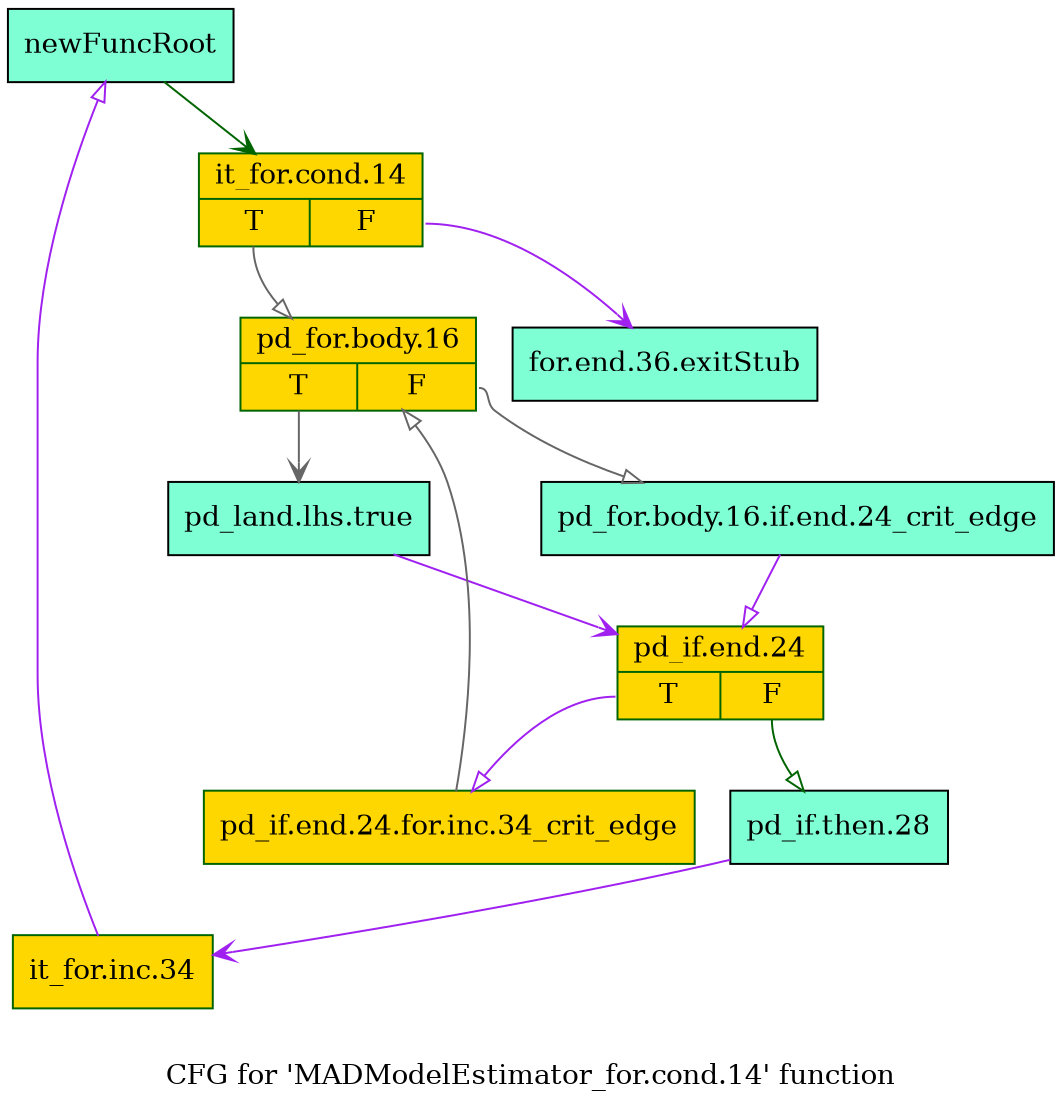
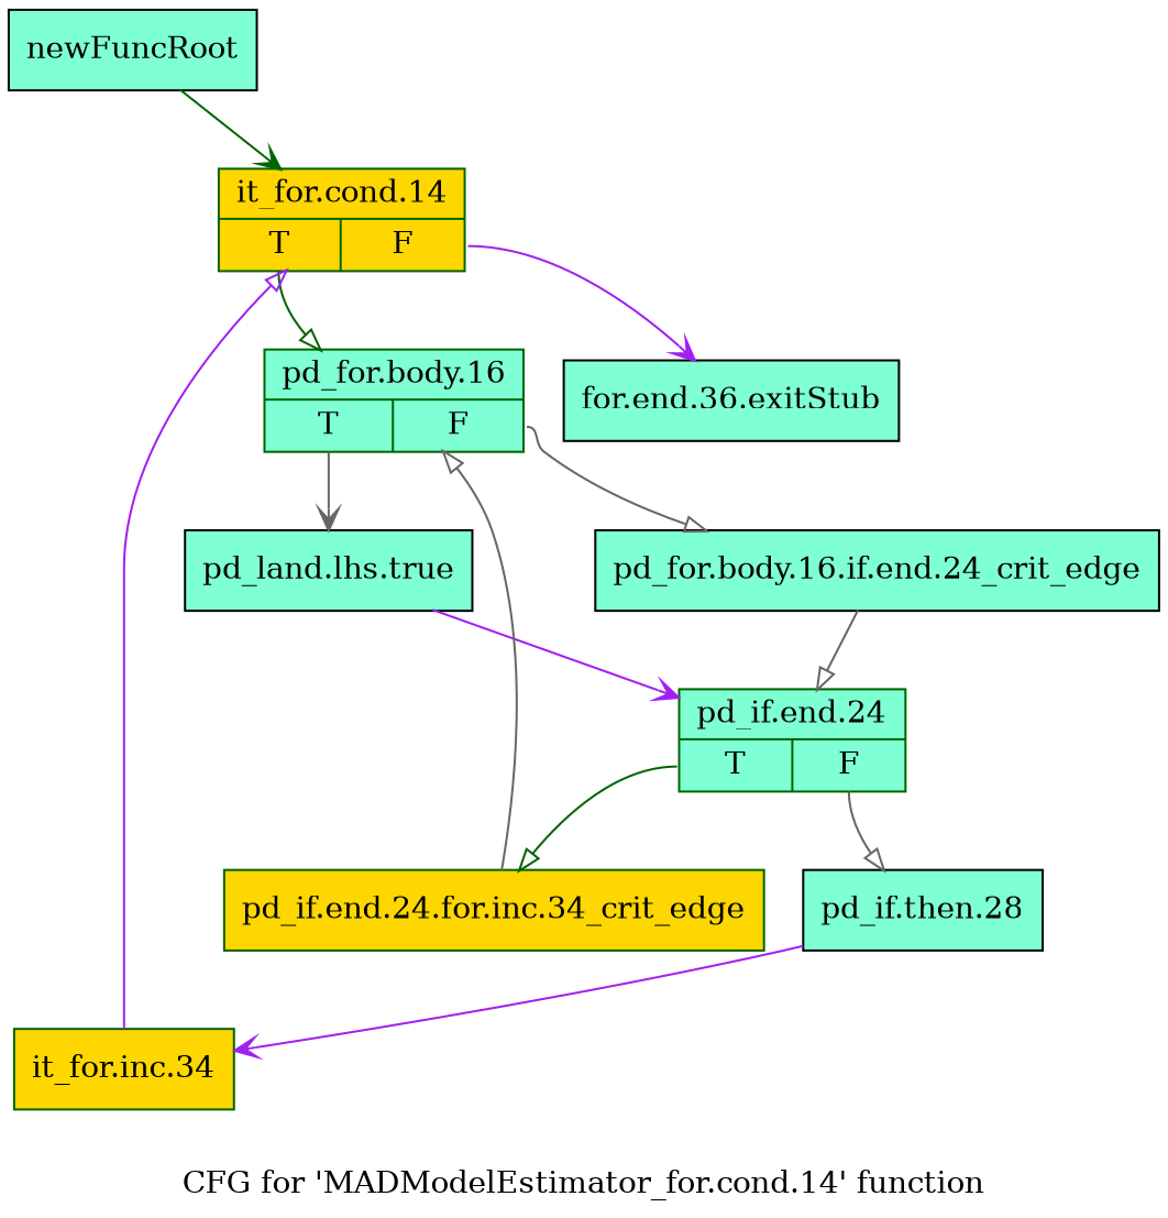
  digraph {
    label="CFG for 'MADModelEstimator_for.cond.14' function"
    node [color=black fillcolor=aquamarine shape=record style=filled]
    edge [arrowhead=onormal color=purple]
    n1 [label="{newFuncRoot}"]
    n2 [color=darkgreen fillcolor=gold label="{it_for.cond.14|{<s0>T|<s1>F}}"]
    n3 [label="{for.end.36.exitStub}"]
-   n4 [color=darkgreen fillcolor=gold label="{pd_for.body.16|{<s0>T|<s1>F}}"]
+   n4 [color=darkgreen label="{pd_for.body.16|{<s0>T|<s1>F}}"]
    n5 [label="{pd_land.lhs.true}"]
    n6 [label="{pd_for.body.16.if.end.24_crit_edge}"]
-   n7 [color=darkgreen fillcolor=gold label="{pd_if.end.24|{<s0>T|<s1>F}}"]
+   n7 [color=darkgreen label="{pd_if.end.24|{<s0>T|<s1>F}}"]
    n8 [color=darkgreen fillcolor=gold label="{pd_if.end.24.for.inc.34_crit_edge}"]
    n9 [label="{pd_if.then.28}"]
    n10 [color=darkgreen fillcolor=gold label="{it_for.inc.34}"]
    n1 -> n2 [arrowhead=vee color=darkgreen]
    n2 -> n3 [arrowhead=vee tailport=s1]
-   n2 -> n4 [color=gray40 tailport=s0]
+   n2 -> n4 [color=darkgreen tailport=s0]
    n4 -> n5 [arrowhead=vee color=gray40 tailport=s0]
    n4 -> n6 [color=gray40 tailport=s1]
    n5 -> n7 [arrowhead=vee]
-   n6 -> n7
-   n7 -> n8 [tailport=s0]
-   n7 -> n9 [color=darkgreen tailport=s1]
+   n6 -> n7 [color=gray40]
+   n7 -> n8 [color=darkgreen tailport=s0]
+   n7 -> n9 [color=gray40 tailport=s1]
    n8 -> n4 [color=gray40]
    n9 -> n10 [arrowhead=vee]
-   n10 -> n1
+   n10 -> n2
  }
